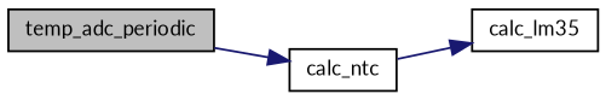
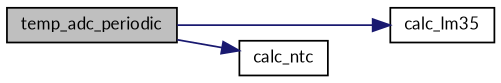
  digraph {
    fontname=Lato
    rankdir=LR
    node [color=black fillcolor=white fontname=Lato fontsize=10 shape=record style=filled]
    edge [color=midnightblue fontname=Lato fontsize=10 labelfontname=FreeSans labelfontsize=10 style=solid]
    n1 [fillcolor=grey75 fontcolor=black height=0.2 label=temp_adc_periodic width=0.4]
    n2 [height=0.2 label=calc_lm35 width=0.4]
    n3 [height=0.2 label=calc_ntc width=0.4]
-   n3 -> n2
+   n1 -> n2
    n1 -> n3
  }
